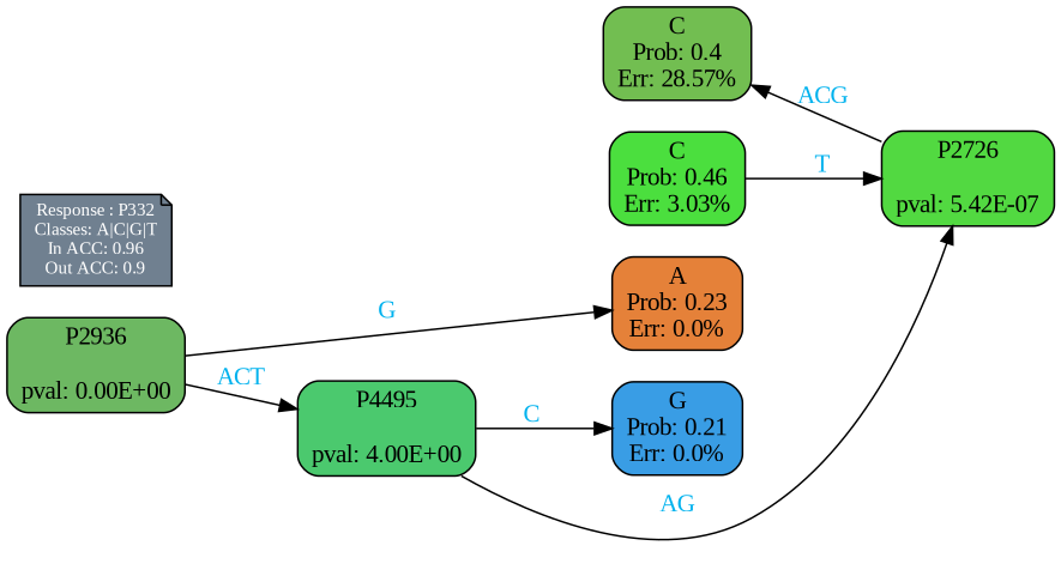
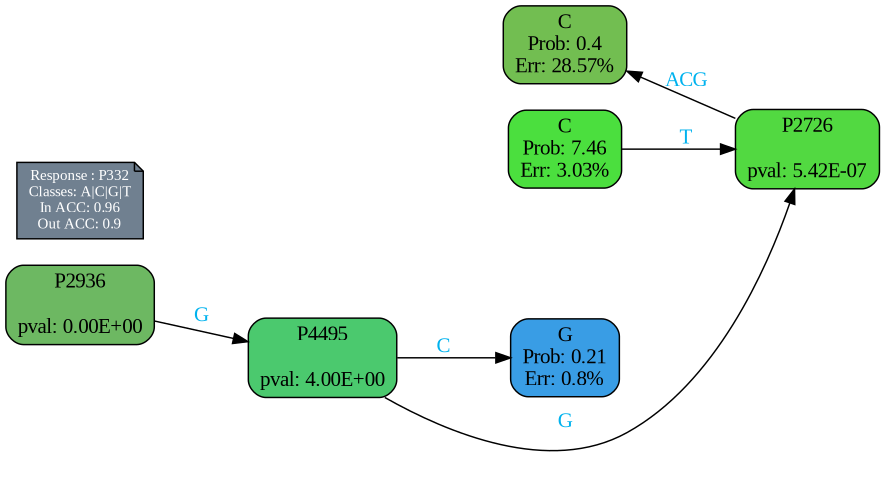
  digraph {
    fontname="Liberation Serif"
    rankdir=LR
    ranksep=equally
    splines=polylines
    node [color=black fontname="Liberation Serif" shape=box style="filled, rounded"]
    edge [fontcolor=deepskyblue2 fontname="Liberation Serif"]
    n1 [fillcolor="#72be51" label="C\nProb: 0.4\nErr: 28.57%"]
-   n2 [fillcolor="#4bdf3e" label="C\nProb: 0.46\nErr: 3.03%"]
-   n3 [fillcolor="#399de5" label="G\nProb: 0.21\nErr: 0.0%"]
-   n4 [fillcolor="#e58139" label="A\nProb: 0.23\nErr: 0.0%"]
+   n2 [fillcolor="#4bdf3e" label="C\nProb: 7.46\nErr: 3.03%"]
+   n3 [fillcolor="#399de5" label="G\nProb: 0.21\nErr: 0.8%"]
    n5 [align=left fillcolor=slategray fontcolor=white fontsize=10 label="Response : P332\nClasses: A|C|G|T\nIn ACC: 0.96\nOut ACC: 0.9\n" shape=note style=filled]
    n6 [fillcolor="#6db862" label="P2936\n\npval: 0.00E+00"]
    n7 [fillcolor="#52d941" label="P2726\n\npval: 5.42E-07"]
    n8 [fillcolor="#4bc96e" label="P4495\n\npval: 4.00E+00"]
    subgraph sub_1 {
      rank=same
      n1
      n2
      n3
-     n4
    }
    subgraph sub_2 {
      rank=same
      n5
      n6
    }
    n2 -> n7 [label=T]
-   n6 -> n4 [label=G]
-   n6 -> n8 [label=ACT]
+   n6 -> n8 [label=G]
    n7 -> n1 [label=ACG]
    n8 -> n3 [label=C]
-   n8 -> n7 [label=AG]
+   n8 -> n7 [label=G]
  }
